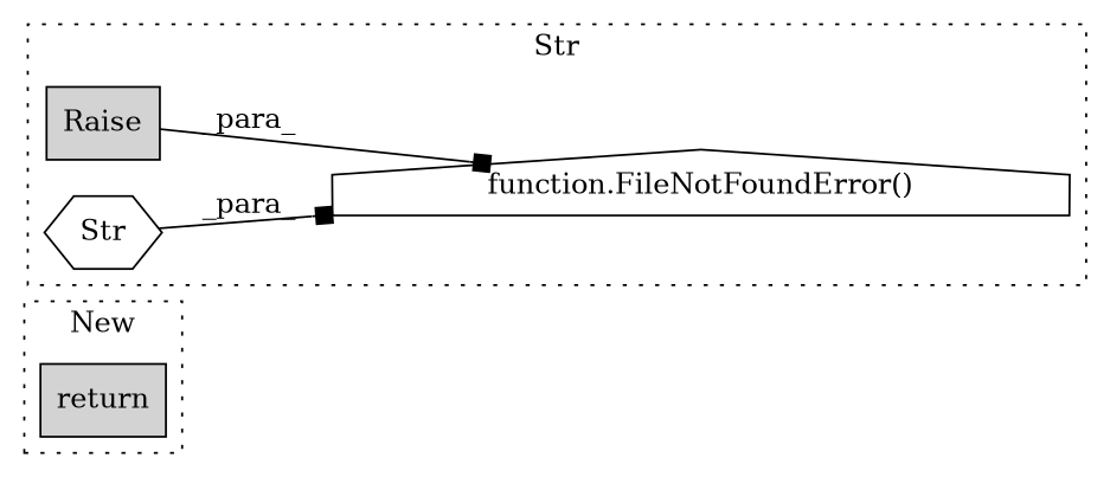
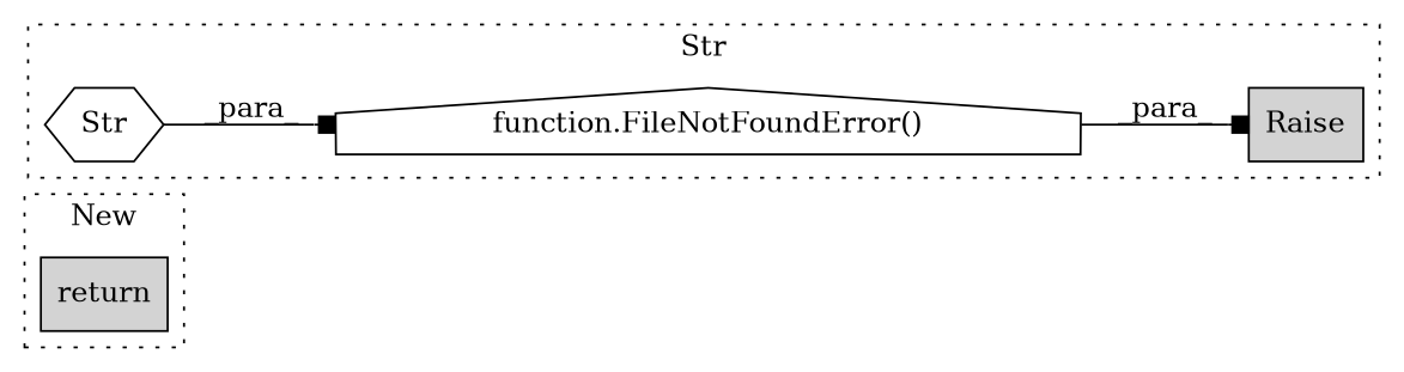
  digraph {
    rankdir=LR
    node [fillcolor=lightgrey shape=box style=filled]
    edge [arrowhead=box]
    n1 [a=93 l=7 label=return s=1601]
    n2 [a=75 fillcolor=white l="31,10" label="function.FileNotFoundError()" s="347,453" shape=house]
    n3 [a=91 l=6 label=Raise s=341]
    n4 [a=66 fillcolor=white l=75 label=Str s=378 shape=hexagon]
    subgraph cluster_1 {
      label=New
      style=dotted
      n1
    }
    subgraph cluster_2 {
      label=Str
      style=dotted
      n2
      n3
      n4
    }
-   n3 -> n2 [label=_para_]
+   n2 -> n3 [label=_para_]
    n4 -> n2 [label=_para_]
  }
